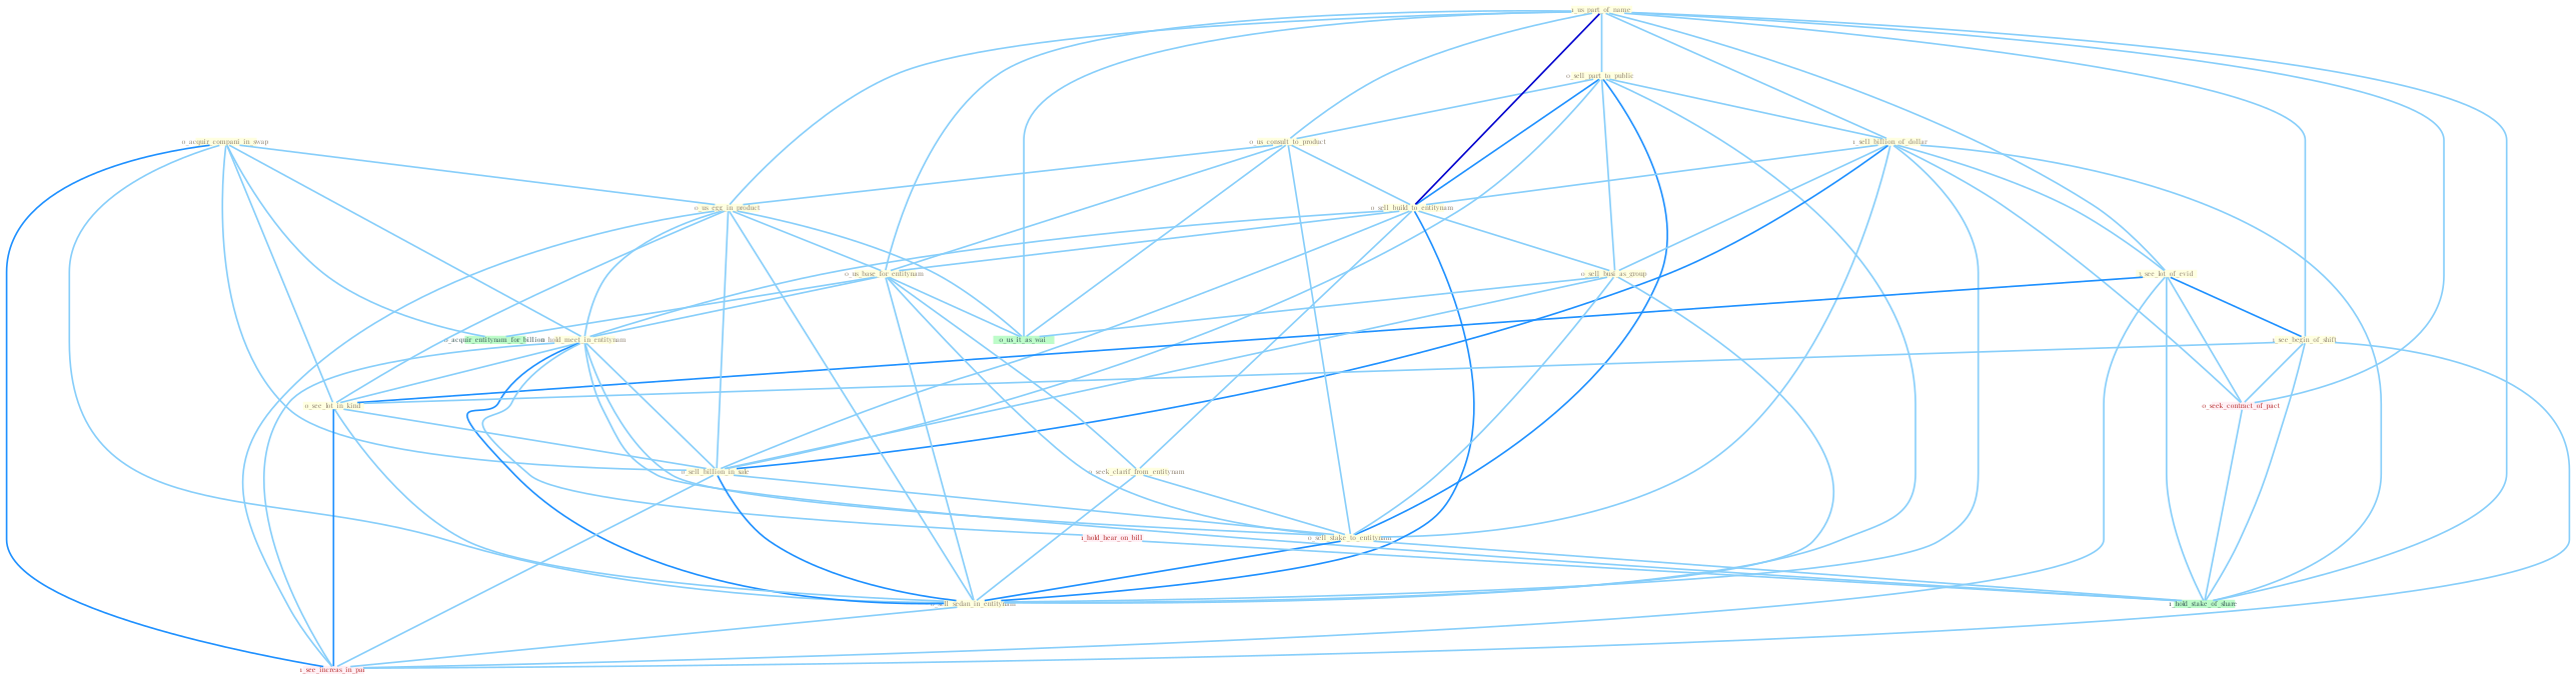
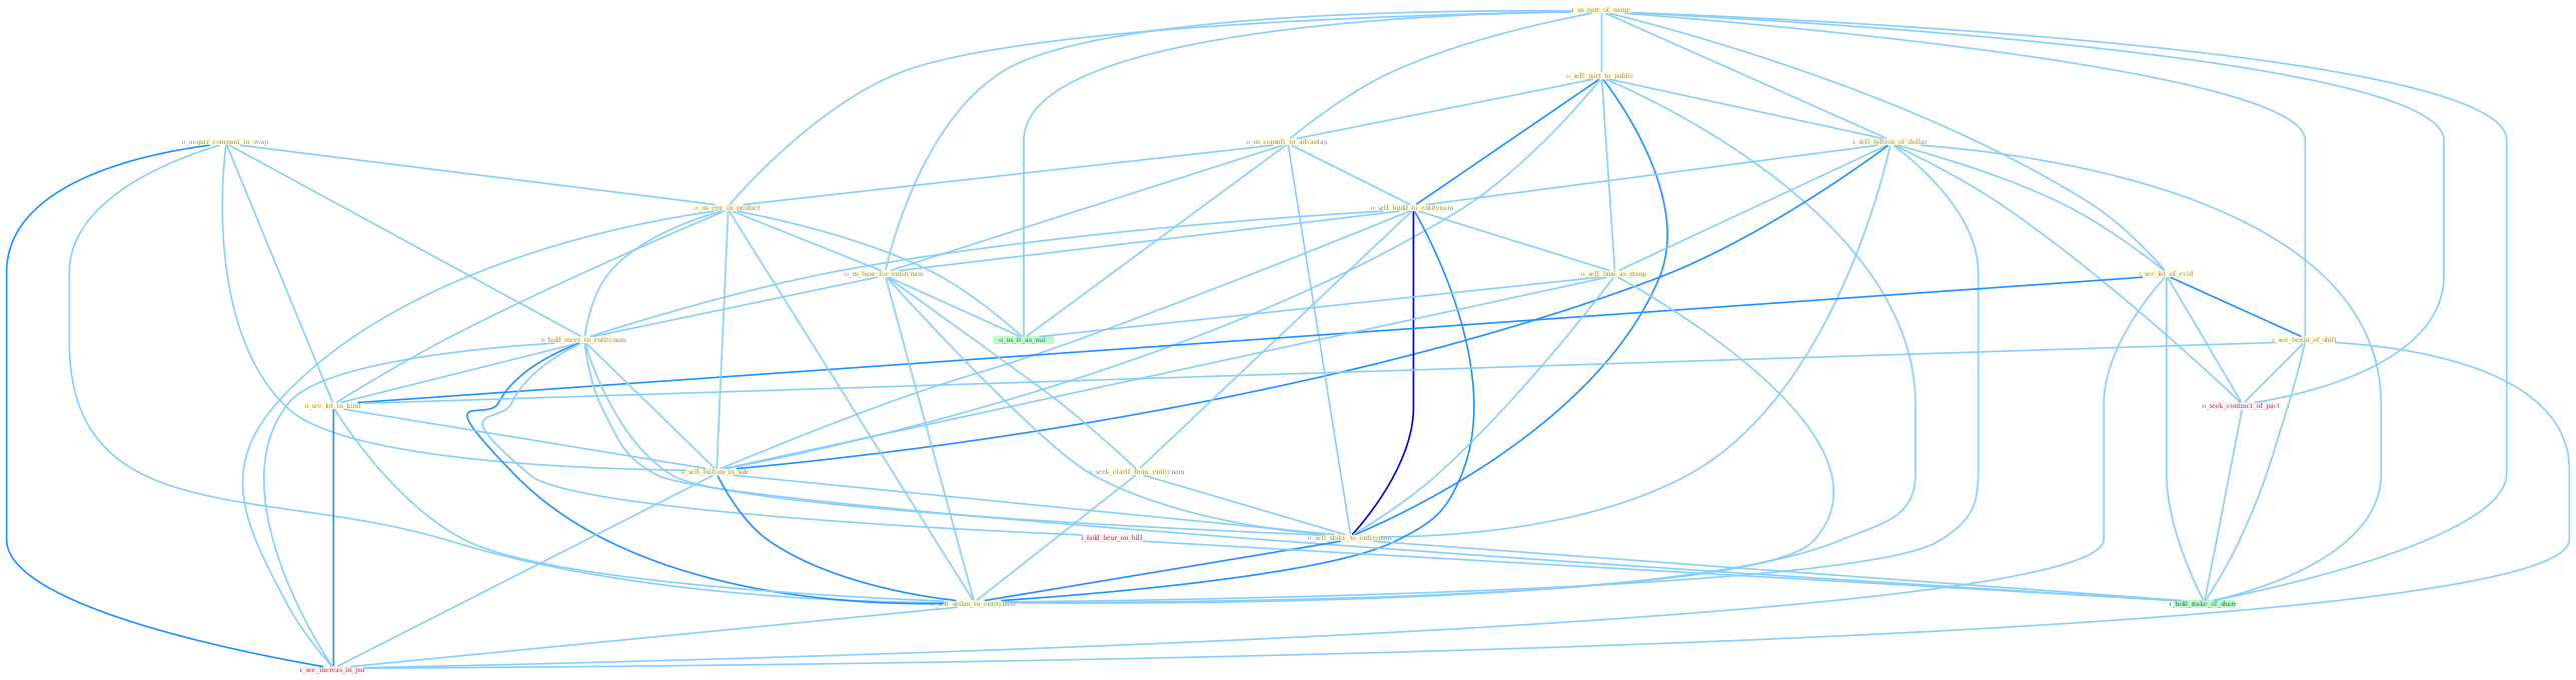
  graph {
    fontname="Playfair Display"
    node [color="#ffffe0" fixedsize=true fontcolor="#8b7d6b" fontname="Playfair Display" fontsize=4 shape=polygon style=filled]
    edge [color="#87cefa" fontname="Playfair Display" w=1]
    "0_acquir_compani_in_swap " [height=.06 width=.5]
    "1_us_part_of_name " [height=.06 width=.5]
    "0_sell_part_to_public " [height=.06 width=.5]
    "1_sell_billion_of_dollar " [height=.06 width=.5]
-   "0_us_consult_to_advantag " [height=.06 width=.5 label="0_us_consult_to_product"]
+   "0_us_consult_to_advantag " [height=.06 width=.5]
    "0_sell_build_to_entitynam " [height=.06 width=.5]
    n7 [height=.06 label="3_see_lot_of_evid" width=.5]
    "0_us_egg_in_product " [height=.06 width=.5]
    "0_us_base_for_entitynam " [height=.06 width=.5]
    "0_hold_meet_in_entitynam " [height=.06 width=.5]
    "0_seek_clarif_from_entitynam " [height=.06 width=.5]
    "0_sell_busi_as_group " [height=.06 width=.5]
    "1_see_begin_of_shift " [height=.06 width=.5]
    "0_see_lot_in_kind " [height=.06 width=.5]
    "0_sell_billion_in_sale " [height=.06 width=.5]
    "0_sell_stake_to_entitynam " [height=.06 width=.5]
    "0_sell_sedan_in_entitynam " [height=.06 width=.5]
    "0_seek_contract_of_pact " [color="#fff0f5" fontcolor="#b22222" height=.06 width=.5]
    "1_see_increas_in_pai " [color="#fff0f5" fontcolor="#b22222" height=.06 width=.5]
    "1_hold_hear_on_bill " [color="#fff0f5" fontcolor="#b22222" height=.06 width=.5]
-   "0_acquir_entitynam_for_billion " [color="#BDFCC9" fontcolor="#2f4f4f" height=.06 width=.5]
    "0_us_it_as_wai " [color="#BDFCC9" fontcolor="#2f4f4f" height=.06 width=.5]
    "1_hold_stake_of_share " [color="#BDFCC9" fontcolor="#2f4f4f" height=.06 width=.5]
    subgraph sub_1 {
      "0_acquir_compani_in_swap "
      "1_us_part_of_name "
      "0_sell_part_to_public "
      "1_sell_billion_of_dollar "
      "0_us_consult_to_advantag "
      "0_sell_build_to_entitynam "
      n7
      "0_us_egg_in_product "
      "0_us_base_for_entitynam "
      "0_hold_meet_in_entitynam "
      "0_seek_clarif_from_entitynam "
      "0_sell_busi_as_group "
      "1_see_begin_of_shift "
      "0_see_lot_in_kind "
      "0_sell_billion_in_sale "
      "0_sell_stake_to_entitynam "
      "0_sell_sedan_in_entitynam "
    }
    subgraph sub_2 {
      "0_seek_contract_of_pact "
      "1_see_increas_in_pai "
      "1_hold_hear_on_bill "
    }
    "0_acquir_compani_in_swap " -- "0_us_egg_in_product "
    "0_acquir_compani_in_swap " -- "0_hold_meet_in_entitynam "
    "0_acquir_compani_in_swap " -- "0_see_lot_in_kind "
    "0_acquir_compani_in_swap " -- "0_sell_billion_in_sale "
    "0_acquir_compani_in_swap " -- "0_sell_sedan_in_entitynam "
    "0_acquir_compani_in_swap " -- "1_see_increas_in_pai " [color="#1e90ff"]
-   "0_acquir_compani_in_swap " -- "0_acquir_entitynam_for_billion "
    "1_us_part_of_name " -- "0_sell_part_to_public "
    "1_us_part_of_name " -- "1_sell_billion_of_dollar "
    "1_us_part_of_name " -- "0_us_consult_to_advantag "
    "1_us_part_of_name " -- n7
    "1_us_part_of_name " -- "0_us_egg_in_product "
    "1_us_part_of_name " -- "0_us_base_for_entitynam "
    "1_us_part_of_name " -- "1_see_begin_of_shift "
    "1_us_part_of_name " -- "0_seek_contract_of_pact "
    "1_us_part_of_name " -- "0_us_it_as_wai "
    "1_us_part_of_name " -- "1_hold_stake_of_share "
    "0_sell_part_to_public " -- "1_sell_billion_of_dollar "
    "0_sell_part_to_public " -- "0_us_consult_to_advantag "
    "0_sell_part_to_public " -- "0_sell_build_to_entitynam " [color="#1e90ff" w=2]
    "0_sell_part_to_public " -- "0_sell_busi_as_group "
    "0_sell_part_to_public " -- "0_sell_billion_in_sale "
    "0_sell_part_to_public " -- "0_sell_stake_to_entitynam " [color="#1e90ff" w=2]
    "0_sell_part_to_public " -- "0_sell_sedan_in_entitynam "
    "1_sell_billion_of_dollar " -- "0_sell_build_to_entitynam "
    "1_sell_billion_of_dollar " -- n7
    "1_sell_billion_of_dollar " -- "0_sell_busi_as_group "
    "1_sell_billion_of_dollar " -- "0_sell_billion_in_sale " [color="#1e90ff" w=2]
    "1_sell_billion_of_dollar " -- "0_sell_stake_to_entitynam "
    "1_sell_billion_of_dollar " -- "0_sell_sedan_in_entitynam "
    "1_sell_billion_of_dollar " -- "0_seek_contract_of_pact "
    "1_sell_billion_of_dollar " -- "1_hold_stake_of_share "
    "0_us_consult_to_advantag " -- "0_sell_build_to_entitynam "
    "0_us_consult_to_advantag " -- "0_us_egg_in_product "
    "0_us_consult_to_advantag " -- "0_us_base_for_entitynam "
    "0_us_consult_to_advantag " -- "0_sell_stake_to_entitynam "
    "0_us_consult_to_advantag " -- "0_us_it_as_wai "
    "0_sell_build_to_entitynam " -- "0_us_base_for_entitynam "
    "0_sell_build_to_entitynam " -- "0_hold_meet_in_entitynam "
    "0_sell_build_to_entitynam " -- "0_seek_clarif_from_entitynam "
    "0_sell_build_to_entitynam " -- "0_sell_busi_as_group "
    "0_sell_build_to_entitynam " -- "0_sell_billion_in_sale "
-   "0_sell_build_to_entitynam " -- "1_us_part_of_name " [color="#0000cd" w=3]
+   "0_sell_build_to_entitynam " -- "0_sell_stake_to_entitynam " [color="#0000cd" w=3]
    "0_sell_build_to_entitynam " -- "0_sell_sedan_in_entitynam " [color="#1e90ff" w=2]
    n7 -- "1_see_begin_of_shift " [color="#1e90ff" w=2]
    n7 -- "0_see_lot_in_kind " [color="#1e90ff" w=2]
    n7 -- "0_seek_contract_of_pact "
    n7 -- "1_see_increas_in_pai "
    n7 -- "1_hold_stake_of_share "
    "0_us_egg_in_product " -- "0_us_base_for_entitynam "
    "0_us_egg_in_product " -- "0_hold_meet_in_entitynam "
    "0_us_egg_in_product " -- "0_see_lot_in_kind "
    "0_us_egg_in_product " -- "0_sell_billion_in_sale "
    "0_us_egg_in_product " -- "0_sell_sedan_in_entitynam "
    "0_us_egg_in_product " -- "1_see_increas_in_pai "
    "0_us_egg_in_product " -- "0_us_it_as_wai "
    "0_us_base_for_entitynam " -- "0_hold_meet_in_entitynam "
    "0_us_base_for_entitynam " -- "0_seek_clarif_from_entitynam "
    "0_us_base_for_entitynam " -- "0_sell_stake_to_entitynam "
    "0_us_base_for_entitynam " -- "0_sell_sedan_in_entitynam "
-   "0_us_base_for_entitynam " -- "0_acquir_entitynam_for_billion "
    "0_us_base_for_entitynam " -- "0_us_it_as_wai "
    "0_hold_meet_in_entitynam " -- "0_see_lot_in_kind "
    "0_hold_meet_in_entitynam " -- "0_sell_billion_in_sale "
    "0_hold_meet_in_entitynam " -- "0_sell_stake_to_entitynam "
    "0_hold_meet_in_entitynam " -- "0_sell_sedan_in_entitynam " [color="#1e90ff" w=2]
    "0_hold_meet_in_entitynam " -- "1_see_increas_in_pai "
    "0_hold_meet_in_entitynam " -- "1_hold_hear_on_bill "
    "0_hold_meet_in_entitynam " -- "1_hold_stake_of_share "
    "0_seek_clarif_from_entitynam " -- "0_sell_stake_to_entitynam "
    "0_seek_clarif_from_entitynam " -- "0_sell_sedan_in_entitynam "
    "0_sell_busi_as_group " -- "0_sell_billion_in_sale "
    "0_sell_busi_as_group " -- "0_sell_stake_to_entitynam "
    "0_sell_busi_as_group " -- "0_sell_sedan_in_entitynam "
    "0_sell_busi_as_group " -- "0_us_it_as_wai "
    "1_see_begin_of_shift " -- "0_see_lot_in_kind "
    "1_see_begin_of_shift " -- "0_seek_contract_of_pact "
    "1_see_begin_of_shift " -- "1_see_increas_in_pai "
    "1_see_begin_of_shift " -- "1_hold_stake_of_share "
    "0_see_lot_in_kind " -- "0_sell_billion_in_sale "
    "0_see_lot_in_kind " -- "0_sell_sedan_in_entitynam "
    "0_see_lot_in_kind " -- "1_see_increas_in_pai " [color="#1e90ff" w=2]
    "0_sell_billion_in_sale " -- "0_sell_stake_to_entitynam "
    "0_sell_billion_in_sale " -- "0_sell_sedan_in_entitynam " [color="#1e90ff" w=2]
    "0_sell_billion_in_sale " -- "1_see_increas_in_pai "
    "0_sell_stake_to_entitynam " -- "0_sell_sedan_in_entitynam " [color="#1e90ff" w=2]
    "0_sell_stake_to_entitynam " -- "1_hold_stake_of_share "
    "0_sell_sedan_in_entitynam " -- "1_see_increas_in_pai "
    "0_seek_contract_of_pact " -- "1_hold_stake_of_share "
    "1_hold_hear_on_bill " -- "1_hold_stake_of_share "
  }
